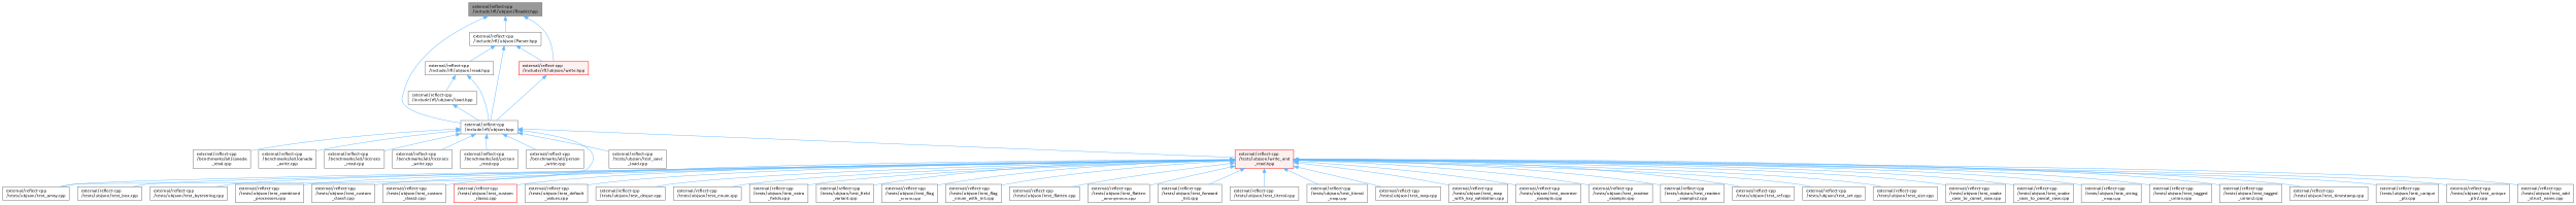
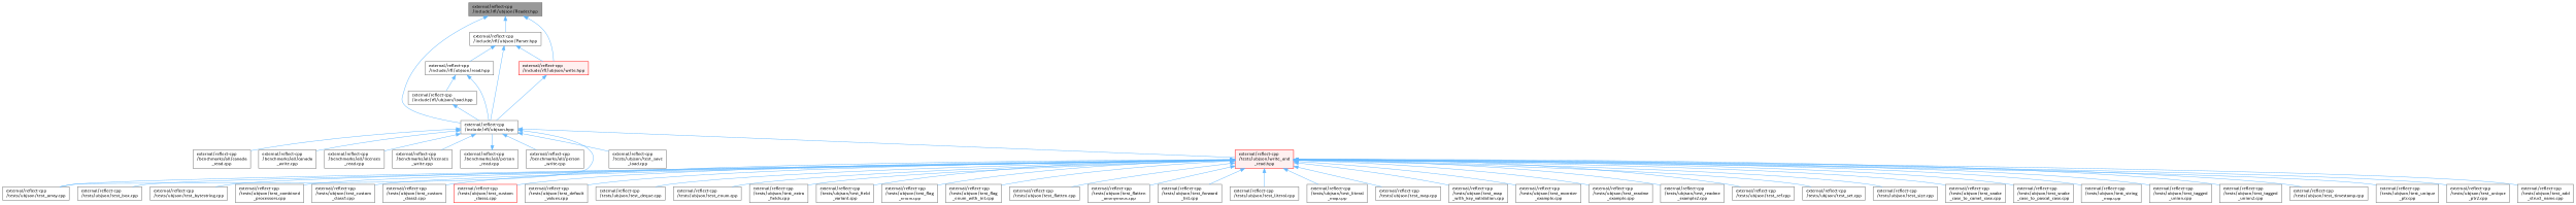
  digraph {
    fontname="Fira Sans"
    node [color=grey40 fillcolor=white fontname="Fira Sans" fontsize=10 shape=box style=filled]
    edge [color=steelblue1 dir=back fontname="Fira Sans" fontsize=10 labelfontname=Helvetica labelfontsize=10 style=solid]
    n1 [color=gray40 fillcolor=grey60 fontcolor=black height=0.2 label="external/reflect-cpp\l/include/rfl/ubjson/Reader.hpp" width=0.4]
    n2 [height=0.2 label="external/reflect-cpp\l/include/rfl/ubjson.hpp" width=0.4]
    n3 [height=0.2 label="external/reflect-cpp\l/include/rfl/ubjson/Parser.hpp" width=0.4]
    n4 [color=red fillcolor="#FFF0F0" height=0.2 label="external/reflect-cpp\l/include/rfl/ubjson/write.hpp" width=0.4]
    n5 [height=0.2 label="external/reflect-cpp\l/benchmarks/all/canada\l_read.cpp" width=0.4]
    n6 [height=0.2 label="external/reflect-cpp\l/benchmarks/all/canada\l_write.cpp" width=0.4]
    n7 [height=0.2 label="external/reflect-cpp\l/benchmarks/all/licenses\l_read.cpp" width=0.4]
    n8 [height=0.2 label="external/reflect-cpp\l/benchmarks/all/licenses\l_write.cpp" width=0.4]
    n9 [height=0.2 label="external/reflect-cpp\l/benchmarks/all/person\l_read.cpp" width=0.4]
    n10 [height=0.2 label="external/reflect-cpp\l/benchmarks/all/person\l_write.cpp" width=0.4]
    n11 [height=0.2 label="external/reflect-cpp\l/tests/ubjson/test_array.cpp" width=0.4]
    n12 [height=0.2 label="external/reflect-cpp\l/tests/ubjson/test_save\l_load.cpp" width=0.4]
    n13 [color=red fillcolor="#FFF0F0" height=0.2 label="external/reflect-cpp\l/tests/ubjson/write_and\l_read.hpp" width=0.4]
    n14 [height=0.2 label="external/reflect-cpp\l/include/rfl/ubjson/read.hpp" width=0.4]
    n15 [height=0.2 label="external/reflect-cpp\l/include/rfl/ubjson/load.hpp" width=0.4]
    n16 [height=0.2 label="external/reflect-cpp\l/tests/ubjson/test_add\l_struct_name.cpp" width=0.4]
    n17 [height=0.2 label="external/reflect-cpp\l/tests/ubjson/test_box.cpp" width=0.4]
    n18 [height=0.2 label="external/reflect-cpp\l/tests/ubjson/test_bytestring.cpp" width=0.4]
    n19 [height=0.2 label="external/reflect-cpp\l/tests/ubjson/test_combined\l_processors.cpp" width=0.4]
    n20 [height=0.2 label="external/reflect-cpp\l/tests/ubjson/test_custom\l_class1.cpp" width=0.4]
    n21 [height=0.2 label="external/reflect-cpp\l/tests/ubjson/test_custom\l_class3.cpp" width=0.4]
    n22 [color=red height=0.2 label="external/reflect-cpp\l/tests/ubjson/test_custom\l_class4.cpp" width=0.4]
    n23 [height=0.2 label="external/reflect-cpp\l/tests/ubjson/test_default\l_values.cpp" width=0.4]
    n24 [height=0.2 label="external/reflect-cpp\l/tests/ubjson/test_deque.cpp" width=0.4]
    n25 [height=0.2 label="external/reflect-cpp\l/tests/ubjson/test_enum.cpp" width=0.4]
    n26 [height=0.2 label="external/reflect-cpp\l/tests/ubjson/test_extra\l_fields.cpp" width=0.4]
    n27 [height=0.2 label="external/reflect-cpp\l/tests/ubjson/test_field\l_variant.cpp" width=0.4]
    n28 [height=0.2 label="external/reflect-cpp\l/tests/ubjson/test_flag\l_enum.cpp" width=0.4]
    n29 [height=0.2 label="external/reflect-cpp\l/tests/ubjson/test_flag\l_enum_with_int.cpp" width=0.4]
    n30 [height=0.2 label="external/reflect-cpp\l/tests/ubjson/test_flatten.cpp" width=0.4]
    n31 [height=0.2 label="external/reflect-cpp\l/tests/ubjson/test_flatten\l_anonymous.cpp" width=0.4]
    n32 [height=0.2 label="external/reflect-cpp\l/tests/ubjson/test_forward\l_list.cpp" width=0.4]
    n33 [height=0.2 label="external/reflect-cpp\l/tests/ubjson/test_literal.cpp" width=0.4]
    n34 [height=0.2 label="external/reflect-cpp\l/tests/ubjson/test_literal\l_map.cpp" width=0.4]
    n35 [height=0.2 label="external/reflect-cpp\l/tests/ubjson/test_map.cpp" width=0.4]
    n36 [height=0.2 label="external/reflect-cpp\l/tests/ubjson/test_map\l_with_key_validation.cpp" width=0.4]
    n37 [height=0.2 label="external/reflect-cpp\l/tests/ubjson/test_monster\l_example.cpp" width=0.4]
    n38 [height=0.2 label="external/reflect-cpp\l/tests/ubjson/test_readme\l_example.cpp" width=0.4]
    n39 [height=0.2 label="external/reflect-cpp\l/tests/ubjson/test_readme\l_example2.cpp" width=0.4]
    n40 [height=0.2 label="external/reflect-cpp\l/tests/ubjson/test_ref.cpp" width=0.4]
    n41 [height=0.2 label="external/reflect-cpp\l/tests/ubjson/test_set.cpp" width=0.4]
    n42 [height=0.2 label="external/reflect-cpp\l/tests/ubjson/test_size.cpp" width=0.4]
    n43 [height=0.2 label="external/reflect-cpp\l/tests/ubjson/test_snake\l_case_to_camel_case.cpp" width=0.4]
    n44 [height=0.2 label="external/reflect-cpp\l/tests/ubjson/test_snake\l_case_to_pascal_case.cpp" width=0.4]
    n45 [height=0.2 label="external/reflect-cpp\l/tests/ubjson/test_string\l_map.cpp" width=0.4]
    n46 [height=0.2 label="external/reflect-cpp\l/tests/ubjson/test_tagged\l_union.cpp" width=0.4]
    n47 [height=0.2 label="external/reflect-cpp\l/tests/ubjson/test_tagged\l_union2.cpp" width=0.4]
    n48 [height=0.2 label="external/reflect-cpp\l/tests/ubjson/test_timestamp.cpp" width=0.4]
    n49 [height=0.2 label="external/reflect-cpp\l/tests/ubjson/test_unique\l_ptr.cpp" width=0.4]
    n50 [height=0.2 label="external/reflect-cpp\l/tests/ubjson/test_unique\l_ptr2.cpp" width=0.4]
    n1 -> n2
    n1 -> n3
    n1 -> n4
    n2 -> n5
    n2 -> n6
    n2 -> n7
    n2 -> n8
-   n2 -> n9
+   n9 -> n2
    n2 -> n10
    n2 -> n11
    n2 -> n12
    n2 -> n13
    n3 -> n2
    n3 -> n4
    n3 -> n14
    n4 -> n2
    n13 -> n11
    n13 -> n16
    n13 -> n17
    n13 -> n18
    n13 -> n19
    n13 -> n20
    n13 -> n21
    n13 -> n22
    n13 -> n23
    n13 -> n24
    n13 -> n25
    n13 -> n26
    n13 -> n27
    n13 -> n28
    n13 -> n29
    n13 -> n30
    n13 -> n31
    n13 -> n32
    n13 -> n33
    n13 -> n34
    n13 -> n35
    n13 -> n36
    n13 -> n37
    n13 -> n38
    n13 -> n39
    n13 -> n40
    n13 -> n41
    n13 -> n42
    n13 -> n43
    n13 -> n44
    n13 -> n45
    n13 -> n46
    n13 -> n47
    n13 -> n48
    n13 -> n49
    n13 -> n50
    n14 -> n2
    n14 -> n15
    n15 -> n2
  }
